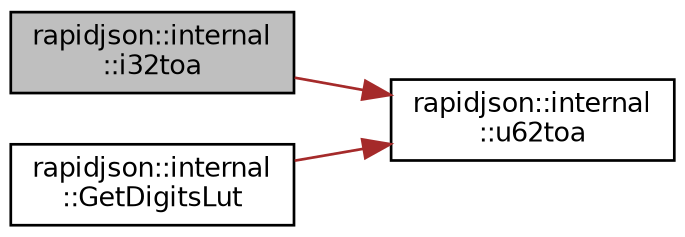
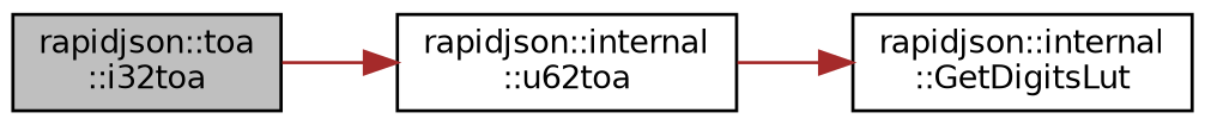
  digraph {
    rankdir=LR
    node [color=black fillcolor=white fontname=Helvetica fontsize=10 shape=record style=filled]
    edge [color=brown fontname=Helvetica fontsize=10 labelfontname=Helvetica labelfontsize=10 style=solid]
-   n1 [fillcolor=grey75 fontcolor=black height=0.2 label="rapidjson::internal\l::i32toa" width=0.4]
+   n1 [fillcolor=grey75 fontcolor=black height=0.2 label="rapidjson::toa\l::i32toa" width=0.4]
    n2 [height=0.2 label="rapidjson::internal\l::u62toa" width=0.4]
    n3 [height=0.2 label="rapidjson::internal\l::GetDigitsLut" width=0.4]
    n1 -> n2
-   n3 -> n2
+   n2 -> n3
  }
